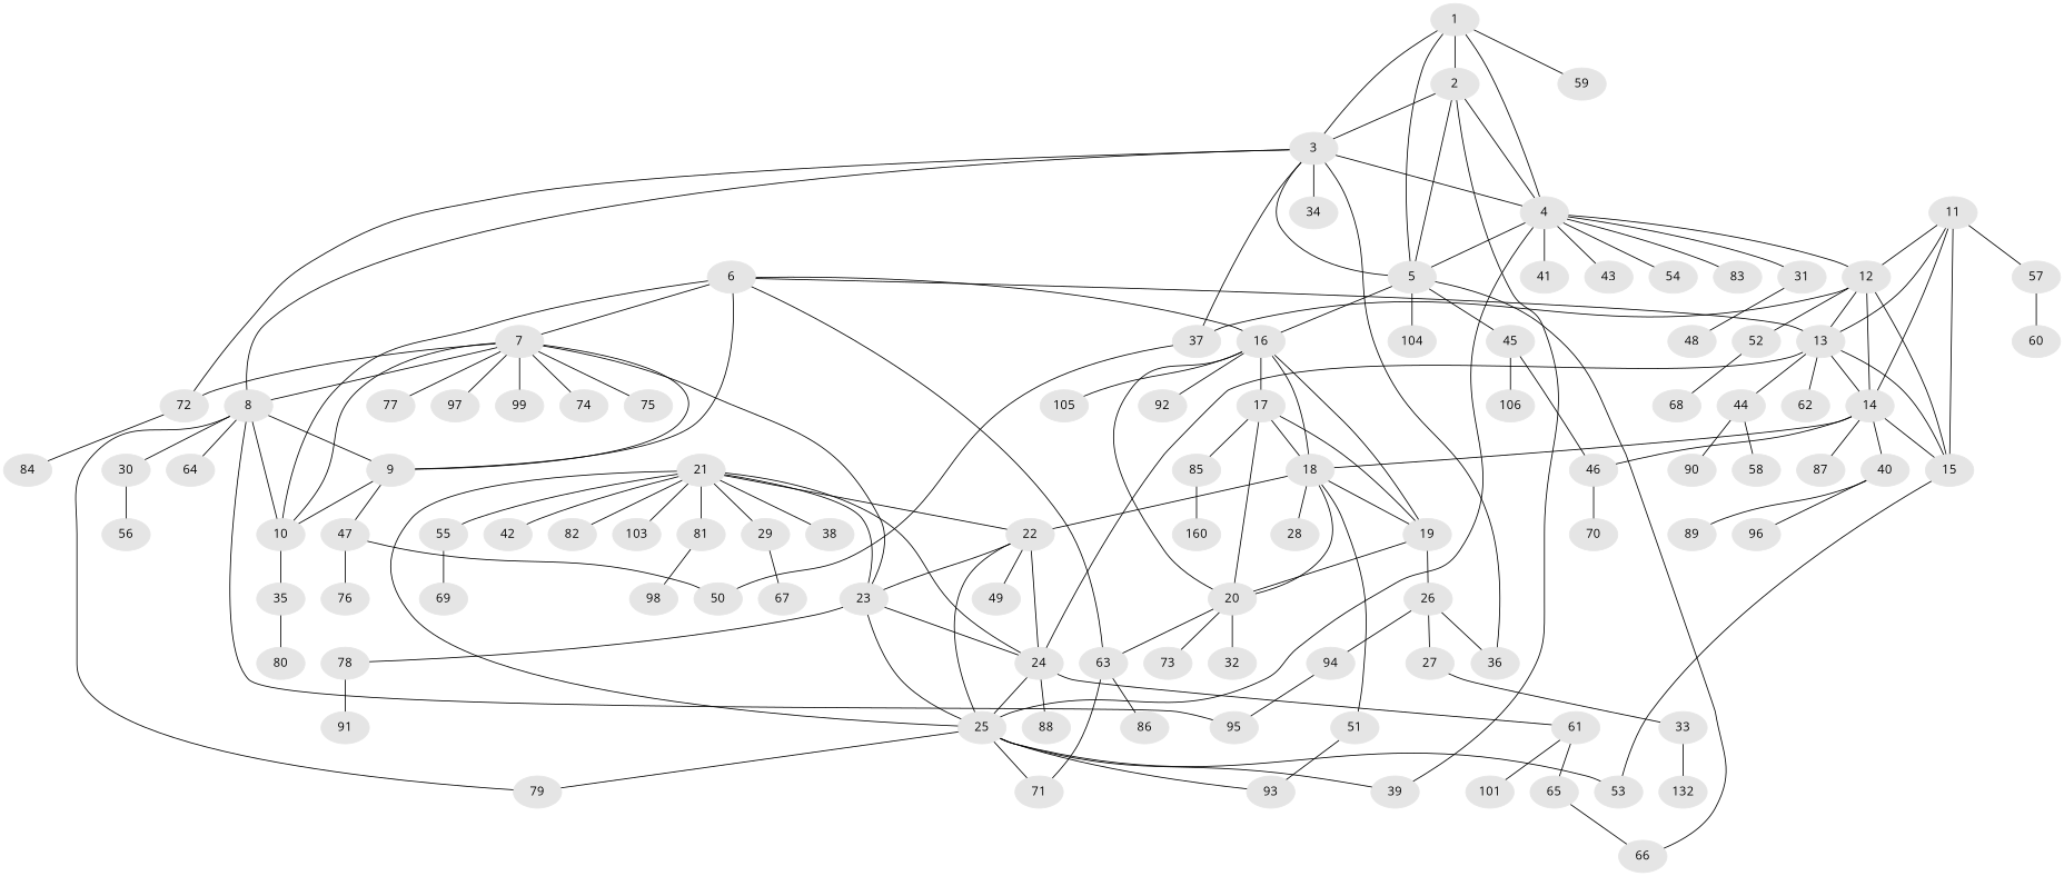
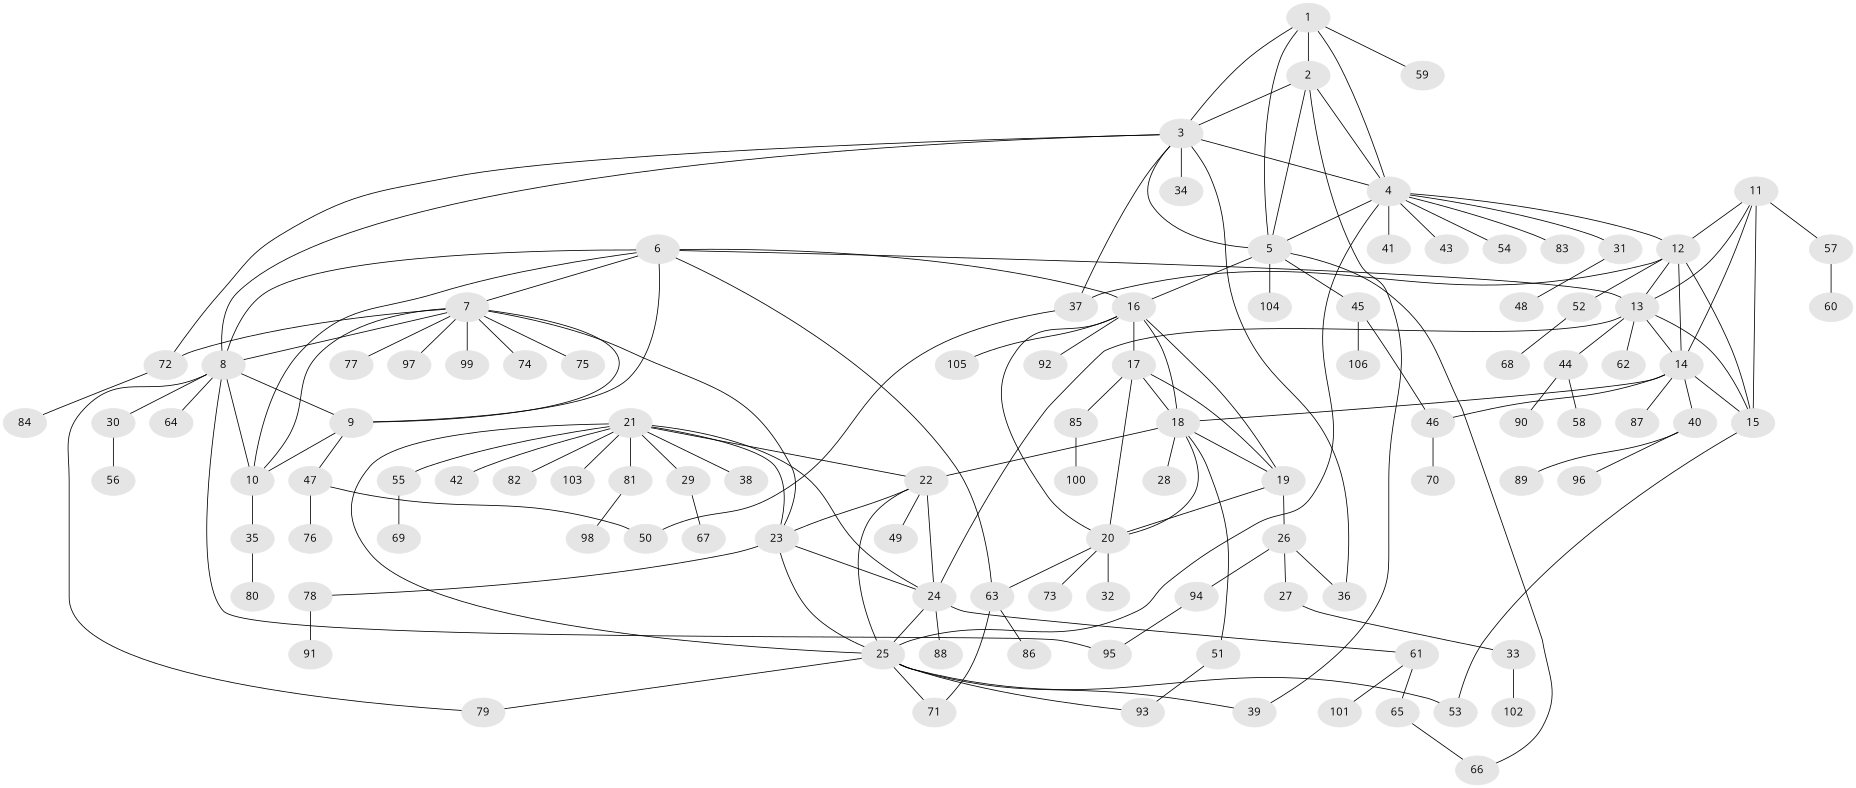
  graph {
    fontname="Open Sans"
    node [color=gray90 fontname="Open Sans" style=filled]
    edge [fontname="Open Sans"]
    1
    2
    3
    4
    5
    59
    39
    8
    34
    36
    37
    72
    25
    31
    41
    43
    54
    83
    12
    16
    45
    66
    104
    9
    10
    30
    64
    79
    95
    50
    84
    53
    71
    93
    48
    13
    14
    15
    52
    18
    17
    19
    20
    92
    105
    46
    106
    6
    7
    63
    23
    74
    75
    77
    97
    99
    47
    35
    24
    44
    62
    86
    78
    56
    76
    80
    11
    57
    40
    87
    60
    68
    61
    88
    58
    90
    22
    28
    51
    89
    96
    70
    85
    26
    32
    73
-   100 [label=160]
+   100
    49
    27
    94
    21
    29
    38
    42
    55
    81
    82
    103
    67
    69
    98
    91
    65
    101
    33
-   102 [label=132]
+   102
    1 -- 2
    1 -- 3
    1 -- 4
    1 -- 5
    1 -- 59
    2 -- 3
    2 -- 4
    2 -- 5
    2 -- 39
    3 -- 4
    3 -- 5
    3 -- 8
    3 -- 34
    3 -- 36
    3 -- 37
    3 -- 72
    4 -- 5
    4 -- 25
    4 -- 31
    4 -- 41
    4 -- 43
    4 -- 54
    4 -- 83
    4 -- 12
    5 -- 16
    5 -- 45
    5 -- 66
    5 -- 104
    8 -- 9
    8 -- 10
    8 -- 30
    8 -- 64
    8 -- 79
    8 -- 95
    37 -- 50
    72 -- 84
    25 -- 39
    25 -- 79
    25 -- 53
    25 -- 71
    25 -- 93
    31 -- 48
    12 -- 37
    12 -- 13
    12 -- 14
    12 -- 15
    12 -- 52
    16 -- 18
    16 -- 17
    16 -- 19
    16 -- 20
    16 -- 92
    16 -- 105
    45 -- 46
    45 -- 106
    9 -- 10
    9 -- 47
    10 -- 35
    30 -- 56
    13 -- 14
    13 -- 15
    13 -- 24
    13 -- 44
    13 -- 62
    14 -- 15
    14 -- 18
    14 -- 46
    14 -- 40
    14 -- 87
    15 -- 53
    52 -- 68
    18 -- 19
    18 -- 20
    18 -- 22
    18 -- 28
    18 -- 51
    17 -- 18
    17 -- 19
    17 -- 20
    17 -- 85
    19 -- 20
    19 -- 26
    20 -- 63
    20 -- 32
    20 -- 73
    46 -- 70
+   6 -- 8
    6 -- 16
    6 -- 9
    6 -- 10
    6 -- 13
    6 -- 7
    6 -- 63
    7 -- 8
    7 -- 72
    7 -- 9
    7 -- 10
    7 -- 23
    7 -- 74
    7 -- 75
    7 -- 77
    7 -- 97
    7 -- 99
    63 -- 71
    63 -- 86
    23 -- 25
    23 -- 24
    23 -- 78
    47 -- 50
    47 -- 76
    35 -- 80
    24 -- 25
    24 -- 61
    24 -- 88
    44 -- 58
    44 -- 90
    78 -- 91
    11 -- 12
    11 -- 13
    11 -- 14
    11 -- 15
    11 -- 57
    57 -- 60
    40 -- 89
    40 -- 96
    61 -- 65
    61 -- 101
    22 -- 25
    22 -- 23
    22 -- 24
    22 -- 49
    51 -- 93
    85 -- 100
    26 -- 36
    26 -- 27
    26 -- 94
    27 -- 33
    94 -- 95
    21 -- 25
    21 -- 23
    21 -- 24
    21 -- 22
    21 -- 29
    21 -- 38
    21 -- 42
    21 -- 55
    21 -- 81
    21 -- 82
    21 -- 103
    29 -- 67
    55 -- 69
    81 -- 98
    65 -- 66
    33 -- 102
  }
